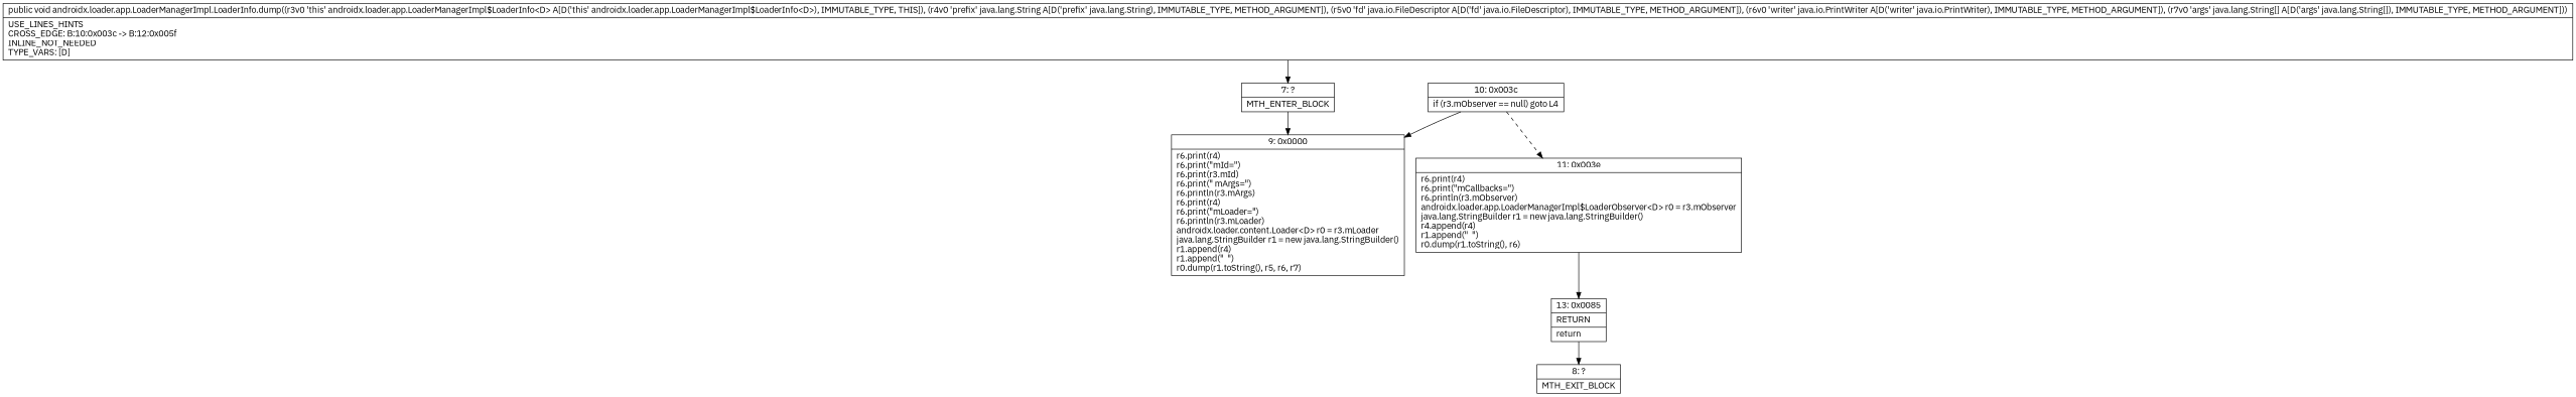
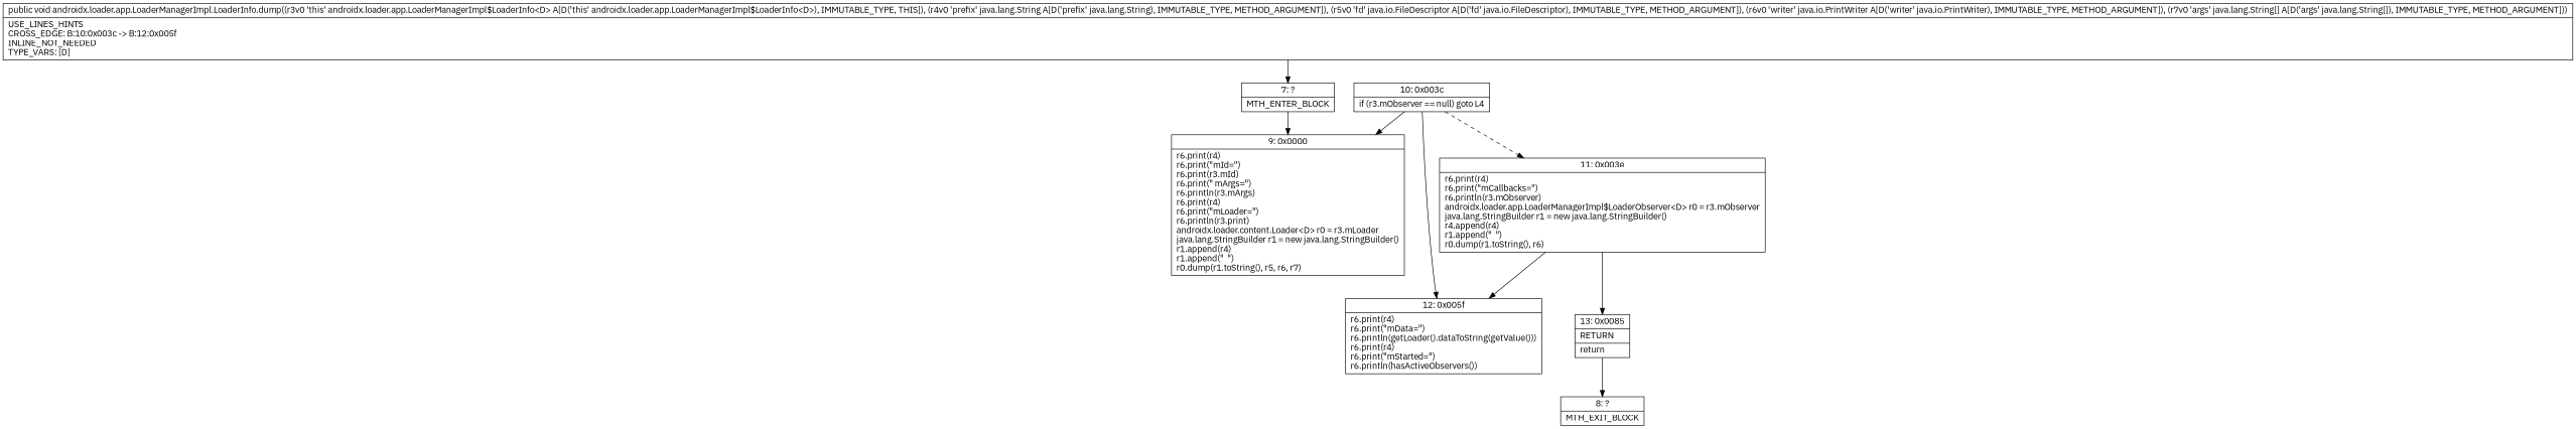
  digraph {
    fontname="IBM Plex Sans"
    node [fontname="IBM Plex Sans" shape=record]
    edge [fontname="IBM Plex Sans"]
    n1 [label="{7\:\ ?|MTH_ENTER_BLOCK\l}"]
-   n2 [label="{9\:\ 0x0000|r6.print(r4)\lr6.print(\"mId=\")\lr6.print(r3.mId)\lr6.print(\" mArgs=\")\lr6.println(r3.mArgs)\lr6.print(r4)\lr6.print(\"mLoader=\")\lr6.println(r3.mLoader)\landroidx.loader.content.Loader\<D\> r0 = r3.mLoader\ljava.lang.StringBuilder r1 = new java.lang.StringBuilder()\lr1.append(r4)\lr1.append(\"  \")\lr0.dump(r1.toString(), r5, r6, r7)\l}"]
+   n2 [label="{9\:\ 0x0000|r6.print(r4)\lr6.print(\"mId=\")\lr6.print(r3.mId)\lr6.print(\" mArgs=\")\lr6.println(r3.mArgs)\lr6.print(r4)\lr6.print(\"mLoader=\")\lr6.println(r3.print)\landroidx.loader.content.Loader\<D\> r0 = r3.mLoader\ljava.lang.StringBuilder r1 = new java.lang.StringBuilder()\lr1.append(r4)\lr1.append(\"  \")\lr0.dump(r1.toString(), r5, r6, r7)\l}"]
    n3 [label="{10\:\ 0x003c|if (r3.mObserver == null) goto L4\l}"]
    n4 [label="{11\:\ 0x003e|r6.print(r4)\lr6.print(\"mCallbacks=\")\lr6.println(r3.mObserver)\landroidx.loader.app.LoaderManagerImpl$LoaderObserver\<D\> r0 = r3.mObserver\ljava.lang.StringBuilder r1 = new java.lang.StringBuilder()\lr4.append(r4)\lr1.append(\"  \")\lr0.dump(r1.toString(), r6)\l}"]
+   n5 [label="{12\:\ 0x005f|r6.print(r4)\lr6.print(\"mData=\")\lr6.println(getLoader().dataToString(getValue()))\lr6.print(r4)\lr6.print(\"mStarted=\")\lr6.println(hasActiveObservers())\l}"]
    n6 [label="{13\:\ 0x0085|RETURN\l|return\l}"]
    n7 [label="{8\:\ ?|MTH_EXIT_BLOCK\l}"]
    n8 [label="{public void androidx.loader.app.LoaderManagerImpl.LoaderInfo.dump((r3v0 'this' androidx.loader.app.LoaderManagerImpl$LoaderInfo\<D\> A[D('this' androidx.loader.app.LoaderManagerImpl$LoaderInfo\<D\>), IMMUTABLE_TYPE, THIS]), (r4v0 'prefix' java.lang.String A[D('prefix' java.lang.String), IMMUTABLE_TYPE, METHOD_ARGUMENT]), (r5v0 'fd' java.io.FileDescriptor A[D('fd' java.io.FileDescriptor), IMMUTABLE_TYPE, METHOD_ARGUMENT]), (r6v0 'writer' java.io.PrintWriter A[D('writer' java.io.PrintWriter), IMMUTABLE_TYPE, METHOD_ARGUMENT]), (r7v0 'args' java.lang.String[] A[D('args' java.lang.String[]), IMMUTABLE_TYPE, METHOD_ARGUMENT]))  | USE_LINES_HINTS\lCROSS_EDGE: B:10:0x003c \-\> B:12:0x005f\lINLINE_NOT_NEEDED\lTYPE_VARS: [D]\l}"]
    n1 -> n2
    n3 -> n2
    n3 -> n4 [style=dashed]
+   n3 -> n5
+   n4 -> n5
    n4 -> n6
    n6 -> n7
    n8 -> n1
  }
